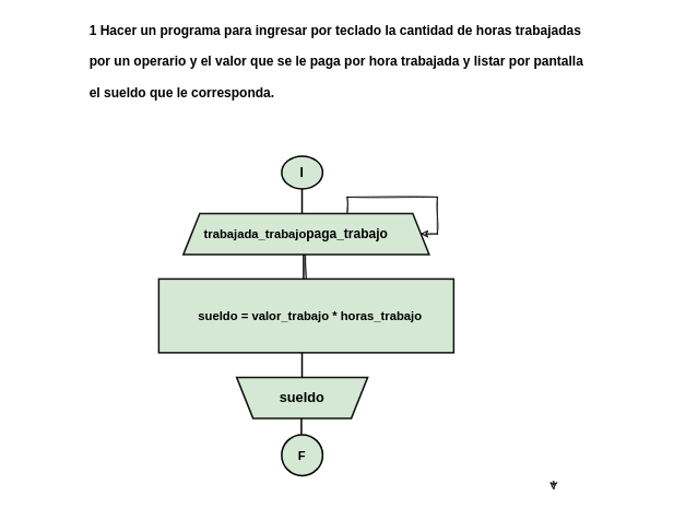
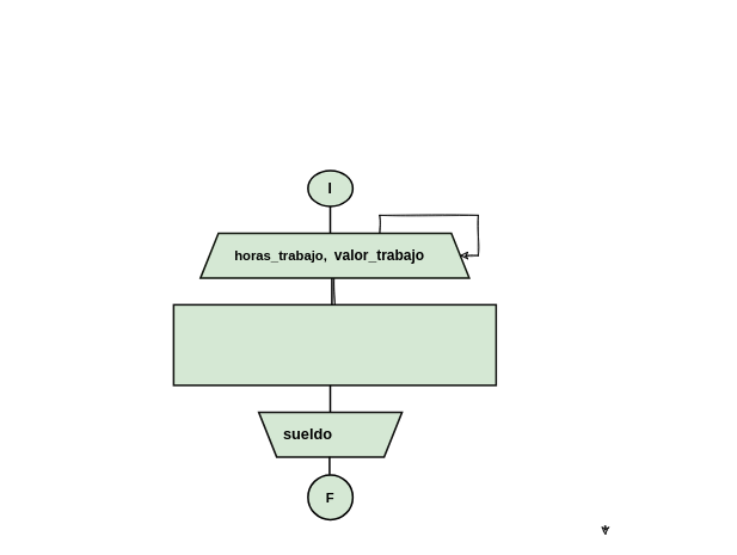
  <mxCell id="0" />
  <mxCell id="1" parent="0" />
- <mxCell id="2" value="&lt;div style=&quot;text-align: justify;&quot;&gt;&lt;b style=&quot;background-color: initial; font-size: 16px;&quot;&gt;&lt;font color=&quot;#000000&quot;&gt;1 Hacer un programa para ingresar por teclado la cantidad de horas trabajadas&lt;/font&gt;&lt;/b&gt;&lt;/div&gt;&lt;div style=&quot;text-align: justify;&quot;&gt;&lt;font color=&quot;#000000&quot;&gt;&lt;span style=&quot;font-size: 16px;&quot;&gt;&lt;b&gt;&lt;br&gt;&lt;/b&gt;&lt;/span&gt;&lt;/font&gt;&lt;/div&gt;&lt;font style=&quot;font-size: 16px; font-weight: bold;&quot; color=&quot;#000000&quot;&gt;por un operario y el valor que se le paga por hora trabajada y listar por pantalla&lt;br&gt;&lt;br&gt;&lt;div style=&quot;text-align: justify;&quot;&gt;&lt;span style=&quot;background-color: initial;&quot;&gt;el sueldo que le corresponda.&lt;/span&gt;&lt;/div&gt;&lt;/font&gt;" style="text;whiteSpace=wrap;html=1;align=center;" vertex="1" parent="1"><mxGeometry x="20" y="20" width="780" height="150" as="geometry" /></mxCell>
  <mxCell id="3" value="" style="strokeWidth=2;html=1;shape=mxgraph.flowchart.start_2;whiteSpace=wrap;rounded=0;labelBackgroundColor=none;strokeColor=#000000;align=center;verticalAlign=middle;fontFamily=Helvetica;fontSize=12;fontColor=default;fillColor=#d5e8d4;" vertex="1" parent="1"><mxGeometry x="343" y="190" width="50" height="40" as="geometry" /></mxCell>
  <mxCell id="4" value="" style="shape=trapezoid;perimeter=trapezoidPerimeter;whiteSpace=wrap;html=1;fixedSize=1;rounded=0;labelBackgroundColor=none;strokeColor=#121211;strokeWidth=2;align=center;verticalAlign=middle;fontFamily=Helvetica;fontSize=12;fontColor=default;fillColor=#d5e8d4;direction=west;container=1;" vertex="1" parent="1"><mxGeometry x="288" y="460" width="160" height="50" as="geometry"><mxRectangle x="-1020" y="-650" width="50" height="40" as="alternateBounds" /></mxGeometry></mxCell>
- <mxCell id="5" value="&lt;b&gt;&lt;font color=&quot;#000000&quot; style=&quot;font-size: 17px;&quot;&gt;sueldo&lt;/font&gt;&lt;/b&gt;" style="text;strokeColor=none;align=center;fillColor=none;html=1;verticalAlign=middle;whiteSpace=wrap;rounded=0;" vertex="1" parent="4"><mxGeometry x="35" y="10" width="90" height="30" as="geometry" /></mxCell>
+ <mxCell id="5" value="&lt;b&gt;&lt;font color=&quot;#000000&quot; style=&quot;font-size: 17px;&quot;&gt;sueldo&lt;/font&gt;&lt;/b&gt;" style="text;strokeColor=none;align=center;fillColor=none;html=1;verticalAlign=middle;whiteSpace=wrap;rounded=0;" vertex="1" parent="4"><mxGeometry x="10" y="10" width="90" height="30" as="geometry" /></mxCell>
  <mxCell id="6" style="edgeStyle=orthogonalEdgeStyle;rounded=0;sketch=1;hachureGap=4;jiggle=2;curveFitting=1;orthogonalLoop=1;jettySize=auto;html=1;exitX=0.5;exitY=1;exitDx=0;exitDy=0;" edge="1" parent="4" source="5" target="5"><mxGeometry relative="1" as="geometry" /></mxCell>
  <mxCell id="7" value="" style="edgeStyle=orthogonalEdgeStyle;rounded=0;sketch=1;hachureGap=4;jiggle=2;curveFitting=1;orthogonalLoop=1;jettySize=auto;html=1;" edge="1" parent="1" source="8" target="16"><mxGeometry relative="1" as="geometry" /></mxCell>
  <mxCell id="8" value="" style="rounded=0;whiteSpace=wrap;html=1;labelBackgroundColor=none;strokeColor=#0f100e;strokeWidth=2;align=center;verticalAlign=middle;fontFamily=Helvetica;fontSize=12;fontColor=default;fillColor=#d5e8d4;" vertex="1" parent="1"><mxGeometry x="193" y="340" width="360" height="90" as="geometry" /></mxCell>
  <mxCell id="9" value="&lt;b&gt;&lt;font style=&quot;font-size: 16px;&quot; color=&quot;#000000&quot;&gt;I&lt;/font&gt;&lt;/b&gt;" style="text;strokeColor=none;align=center;fillColor=none;html=1;verticalAlign=middle;whiteSpace=wrap;rounded=0;" vertex="1" parent="1"><mxGeometry x="323" y="185" width="90" height="50" as="geometry" /></mxCell>
  <mxCell id="10" value="" style="group" vertex="1" connectable="0" parent="1"><mxGeometry x="193" y="260" width="330" height="50" as="geometry" /></mxCell>
  <mxCell id="11" value="" style="shape=trapezoid;perimeter=trapezoidPerimeter;whiteSpace=wrap;html=1;fixedSize=1;rounded=0;labelBackgroundColor=none;strokeColor=#0F140C;strokeWidth=2;align=center;verticalAlign=middle;fontFamily=Helvetica;fontSize=12;fontColor=default;fillColor=#d5e8d4;aspect=fixed;" vertex="1" parent="10"><mxGeometry x="30" width="300" height="50" as="geometry" /></mxCell>
- <mxCell id="12" value="&lt;b&gt;&lt;font style=&quot;font-size: 15px;&quot; color=&quot;#000000&quot;&gt;trabajada_trabajo,&lt;/font&gt;&lt;/b&gt;" style="text;strokeColor=none;align=center;fillColor=none;html=1;verticalAlign=middle;whiteSpace=wrap;rounded=0;aspect=fixed;" vertex="1" parent="10"><mxGeometry width="240" height="50" as="geometry" /></mxCell>
- <mxCell id="13" value="&lt;span style=&quot;font-size: 16px;&quot;&gt;&lt;b&gt;&lt;font color=&quot;#000000&quot;&gt;paga_trabajo&lt;/font&gt;&lt;/b&gt;&lt;/span&gt;" style="text;strokeColor=none;align=center;fillColor=none;html=1;verticalAlign=middle;whiteSpace=wrap;rounded=0;aspect=fixed;" vertex="1" parent="10"><mxGeometry x="140" width="180" height="50" as="geometry" /></mxCell>
+ <mxCell id="12" value="&lt;b&gt;&lt;font style=&quot;font-size: 15px;&quot; color=&quot;#000000&quot;&gt;horas_trabajo,&lt;/font&gt;&lt;/b&gt;" style="text;strokeColor=none;align=center;fillColor=none;html=1;verticalAlign=middle;whiteSpace=wrap;rounded=0;aspect=fixed;" vertex="1" parent="10"><mxGeometry width="240" height="50" as="geometry" /></mxCell>
+ <mxCell id="13" value="&lt;span style=&quot;font-size: 16px;&quot;&gt;&lt;b&gt;&lt;font color=&quot;#000000&quot;&gt;valor_trabajo&lt;/font&gt;&lt;/b&gt;&lt;/span&gt;" style="text;strokeColor=none;align=center;fillColor=none;html=1;verticalAlign=middle;whiteSpace=wrap;rounded=0;aspect=fixed;" vertex="1" parent="10"><mxGeometry x="140" width="180" height="50" as="geometry" /></mxCell>
  <mxCell id="14" style="edgeStyle=orthogonalEdgeStyle;rounded=0;sketch=1;hachureGap=4;jiggle=2;curveFitting=1;orthogonalLoop=1;jettySize=auto;html=1;entryX=1;entryY=0.5;entryDx=0;entryDy=0;" edge="1" parent="10" source="13" target="13"><mxGeometry relative="1" as="geometry" /></mxCell>
- <mxCell id="15" value="&lt;b&gt;&lt;font color=&quot;#000000&quot; style=&quot;font-size: 15px;&quot;&gt;sueldo = valor_trabajo * horas_trabajo&lt;/font&gt;&lt;/b&gt;" style="text;strokeColor=none;align=center;fillColor=none;html=1;verticalAlign=middle;whiteSpace=wrap;rounded=0;" vertex="1" parent="1"><mxGeometry x="203" y="370" width="350" height="30" as="geometry" /></mxCell>
  <mxCell id="16" value="" style="line;strokeWidth=2;direction=south;html=1;hachureGap=4;aspect=fixed;strokeColor=#000000;shadow=0;" vertex="1" parent="1"><mxGeometry x="366.9" y="230" width="1.88" height="30" as="geometry" /></mxCell>
  <mxCell id="17" value="" style="line;strokeWidth=2;direction=south;html=1;hachureGap=4;aspect=fixed;strokeColor=#000000;shadow=0;" vertex="1" parent="1"><mxGeometry x="368.78" y="310" width="1.88" height="30" as="geometry" /></mxCell>
  <mxCell id="18" value="" style="line;strokeWidth=2;direction=south;html=1;hachureGap=4;aspect=fixed;strokeColor=#000000;shadow=0;" vertex="1" parent="1"><mxGeometry x="366.9" y="430" width="1.88" height="30" as="geometry" /></mxCell>
  <mxCell id="19" value="" style="group" vertex="1" connectable="0" parent="1"><mxGeometry x="338" y="530" width="60" height="50" as="geometry" /></mxCell>
  <mxCell id="20" value="" style="strokeWidth=2;html=1;shape=mxgraph.flowchart.start_2;whiteSpace=wrap;rounded=0;labelBackgroundColor=none;strokeColor=#000000;align=center;verticalAlign=middle;fontFamily=Helvetica;fontSize=12;fontColor=default;fillColor=#d5e8d4;aspect=fixed;" vertex="1" parent="19"><mxGeometry x="5" width="50" height="50" as="geometry" /></mxCell>
  <mxCell id="21" value="&lt;b&gt;&lt;font style=&quot;font-size: 15px;&quot; color=&quot;#000000&quot;&gt;F&lt;/font&gt;&lt;/b&gt;" style="text;strokeColor=none;align=center;fillColor=none;html=1;verticalAlign=middle;whiteSpace=wrap;rounded=0;aspect=fixed;" vertex="1" parent="19"><mxGeometry y="10" width="60" height="30" as="geometry" /></mxCell>
  <mxCell id="22" value="" style="line;strokeWidth=2;direction=south;html=1;hachureGap=4;aspect=fixed;strokeColor=#000000;shadow=0;" vertex="1" parent="19"><mxGeometry x="28.43" y="-20" width="1.25" height="20" as="geometry" /></mxCell>
  <mxCell id="23" style="edgeStyle=orthogonalEdgeStyle;rounded=0;sketch=1;hachureGap=4;jiggle=2;curveFitting=1;orthogonalLoop=1;jettySize=auto;html=1;exitX=0.25;exitY=0.5;exitDx=0;exitDy=0;exitPerimeter=0;entryX=0.567;entryY=-0.064;entryDx=0;entryDy=0;entryPerimeter=0;" edge="1" parent="1"><mxGeometry relative="1" as="geometry"><mxPoint x="673.94" y="587.5" as="sourcePoint" /><mxPoint x="675" y="597.01" as="targetPoint" /></mxGeometry></mxCell>
